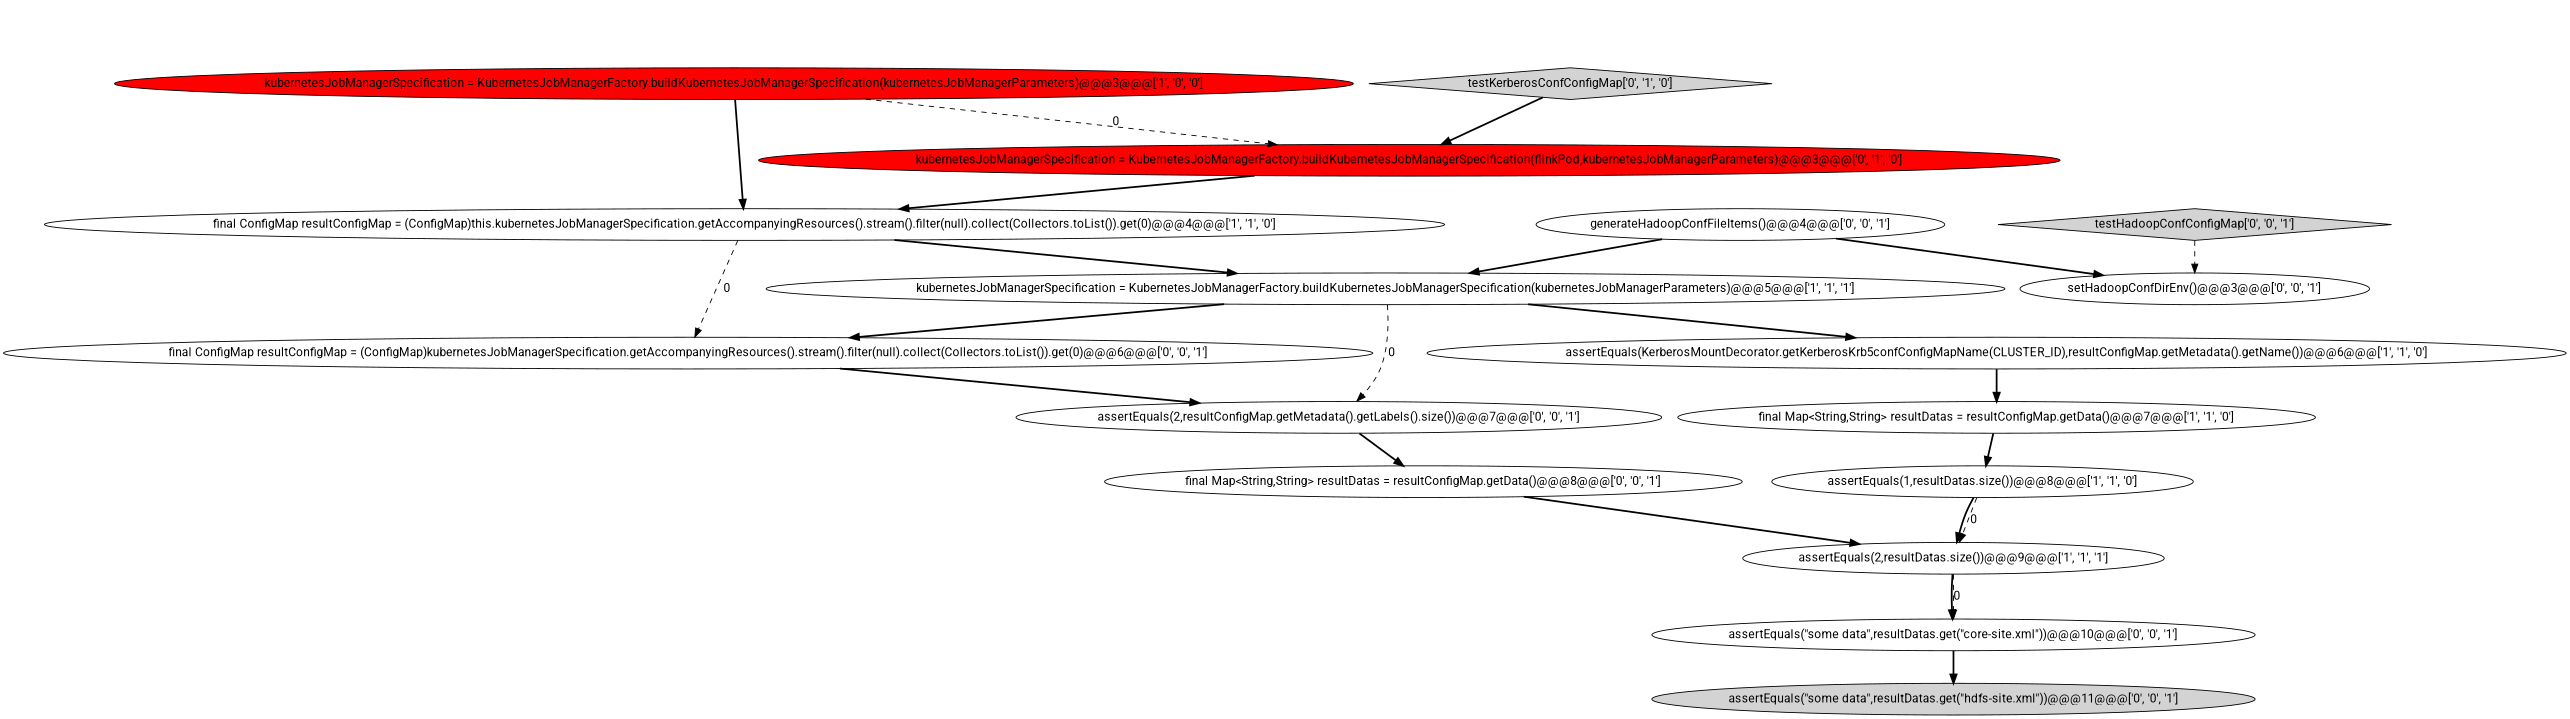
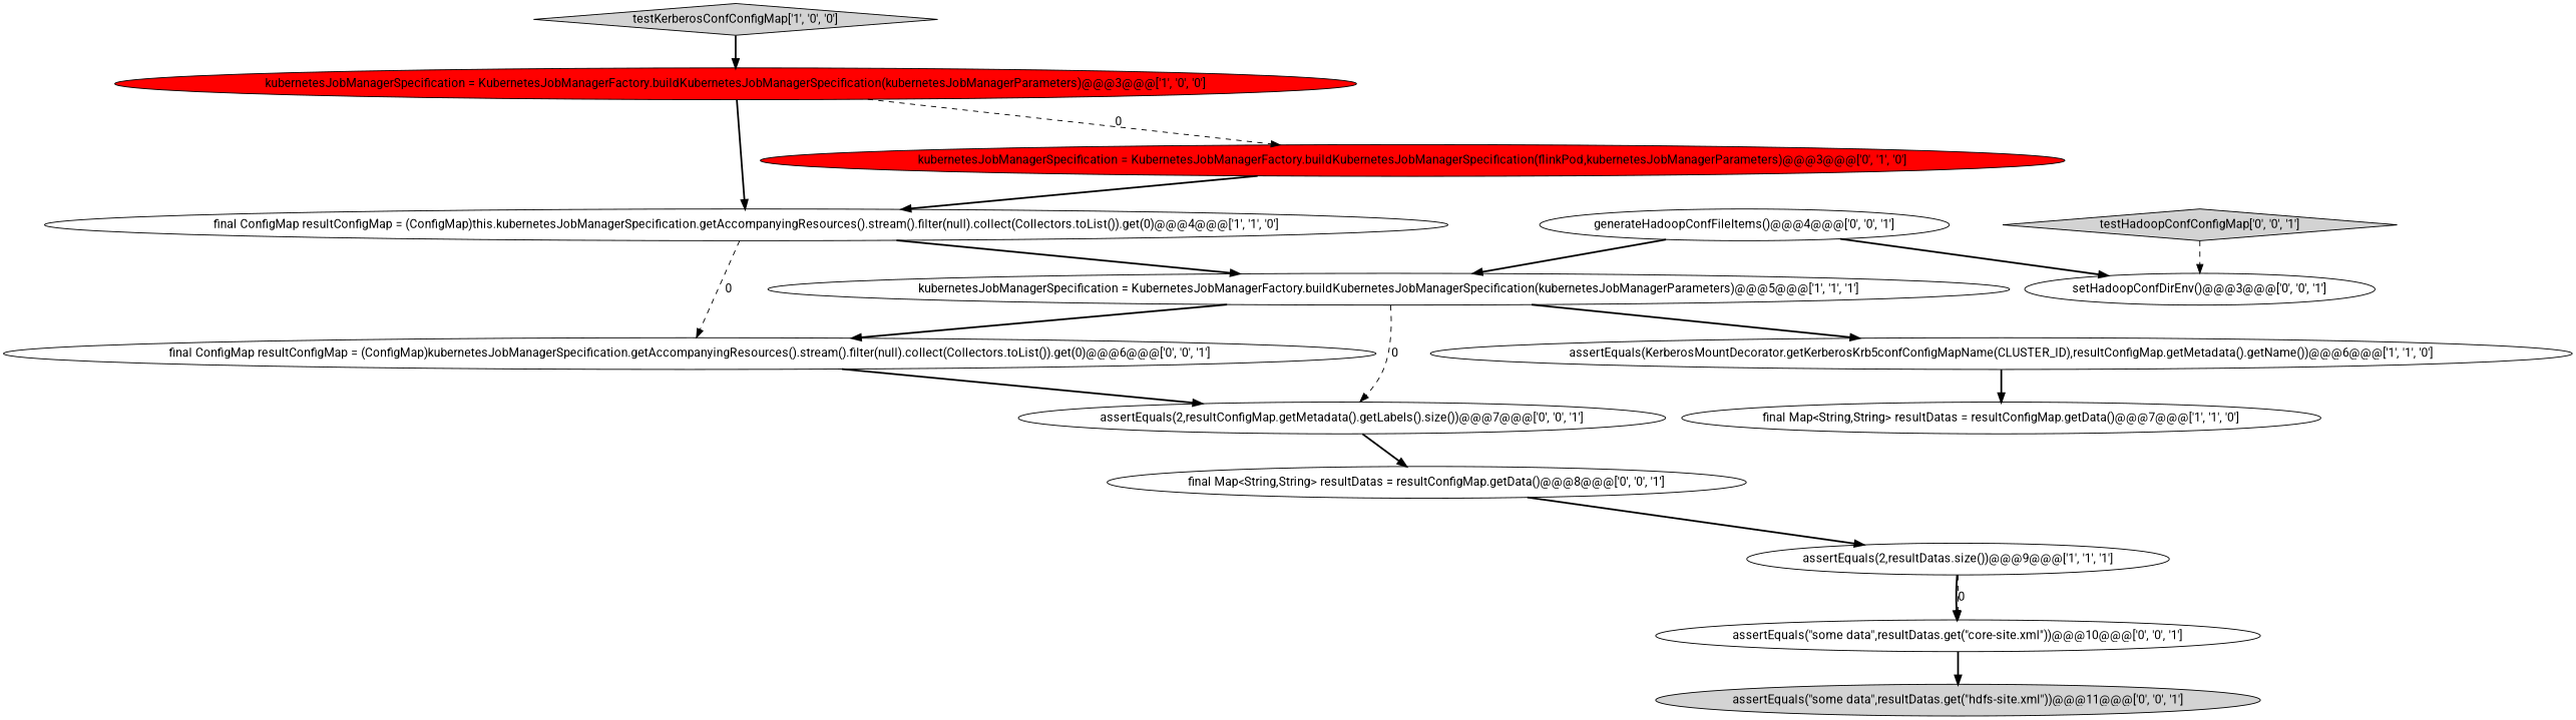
  digraph {
    fontname=Roboto
    node [fillcolor=white fontname=Roboto shape=ellipse style=filled]
    edge [fontname=Roboto style=bold]
    n1 [label="assertEquals(2,resultDatas.size())@@@9@@@['1', '1', '1']"]
    n2 [label="assertEquals(\"some data\",resultDatas.get(\"core-site.xml\"))@@@10@@@['0', '0', '1']"]
    n3 [fillcolor=lightgray label="assertEquals(\"some data\",resultDatas.get(\"hdfs-site.xml\"))@@@11@@@['0', '0', '1']"]
    n4 [label="final Map<String,String> resultDatas = resultConfigMap.getData()@@@7@@@['1', '1', '0']"]
-   n5 [label="assertEquals(1,resultDatas.size())@@@8@@@['1', '1', '0']"]
    n6 [label="final Map<String,String> resultDatas = resultConfigMap.getData()@@@8@@@['0', '0', '1']"]
    n7 [label="final ConfigMap resultConfigMap = (ConfigMap)kubernetesJobManagerSpecification.getAccompanyingResources().stream().filter(null).collect(Collectors.toList()).get(0)@@@6@@@['0', '0', '1']"]
    n8 [label="assertEquals(2,resultConfigMap.getMetadata().getLabels().size())@@@7@@@['0', '0', '1']"]
    n9 [label="final ConfigMap resultConfigMap = (ConfigMap)this.kubernetesJobManagerSpecification.getAccompanyingResources().stream().filter(null).collect(Collectors.toList()).get(0)@@@4@@@['1', '1', '0']"]
    n10 [label="kubernetesJobManagerSpecification = KubernetesJobManagerFactory.buildKubernetesJobManagerSpecification(kubernetesJobManagerParameters)@@@5@@@['1', '1', '1']"]
    n11 [label="assertEquals(KerberosMountDecorator.getKerberosKrb5confConfigMapName(CLUSTER_ID),resultConfigMap.getMetadata().getName())@@@6@@@['1', '1', '0']"]
    n12 [label="generateHadoopConfFileItems()@@@4@@@['0', '0', '1']"]
    n13 [label="setHadoopConfDirEnv()@@@3@@@['0', '0', '1']"]
    n14 [fillcolor=lightgray label="testHadoopConfConfigMap['0', '0', '1']" shape=diamond]
    n15 [fillcolor=red label="kubernetesJobManagerSpecification = KubernetesJobManagerFactory.buildKubernetesJobManagerSpecification(flinkPod,kubernetesJobManagerParameters)@@@3@@@['0', '1', '0']"]
+   n16 [fillcolor=lightgray label="testKerberosConfConfigMap['1', '0', '0']" shape=diamond]
    n17 [fillcolor=red label="kubernetesJobManagerSpecification = KubernetesJobManagerFactory.buildKubernetesJobManagerSpecification(kubernetesJobManagerParameters)@@@3@@@['1', '0', '0']"]
-   n18 [fillcolor=lightgray label="testKerberosConfConfigMap['0', '1', '0']" shape=diamond]
    n1 -> n2
    n1 -> n2 [label=0 style=dashed]
    n2 -> n3
-   n4 -> n5
-   n5 -> n1
-   n5 -> n1 [label=0 style=dashed]
    n6 -> n1
    n7 -> n8
    n8 -> n6
    n9 -> n7 [label=0 style=dashed]
    n9 -> n10
    n10 -> n7
    n10 -> n8 [label=0 style=dashed]
    n10 -> n11
    n11 -> n4
    n12 -> n10
    n12 -> n13
    n14 -> n13 [style=dashed]
    n15 -> n9
+   n16 -> n17
    n17 -> n9
    n17 -> n15 [label=0 style=dashed]
-   n18 -> n15
  }
